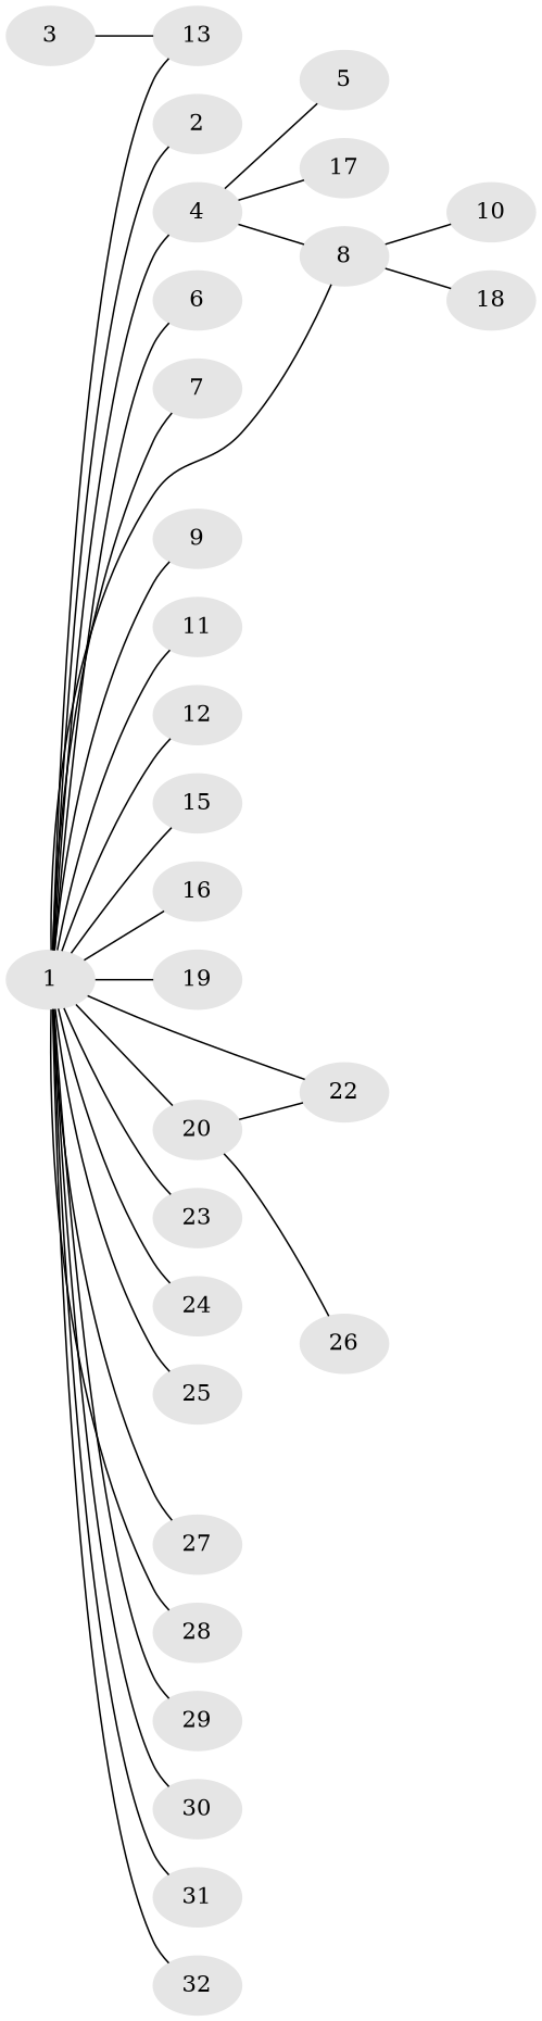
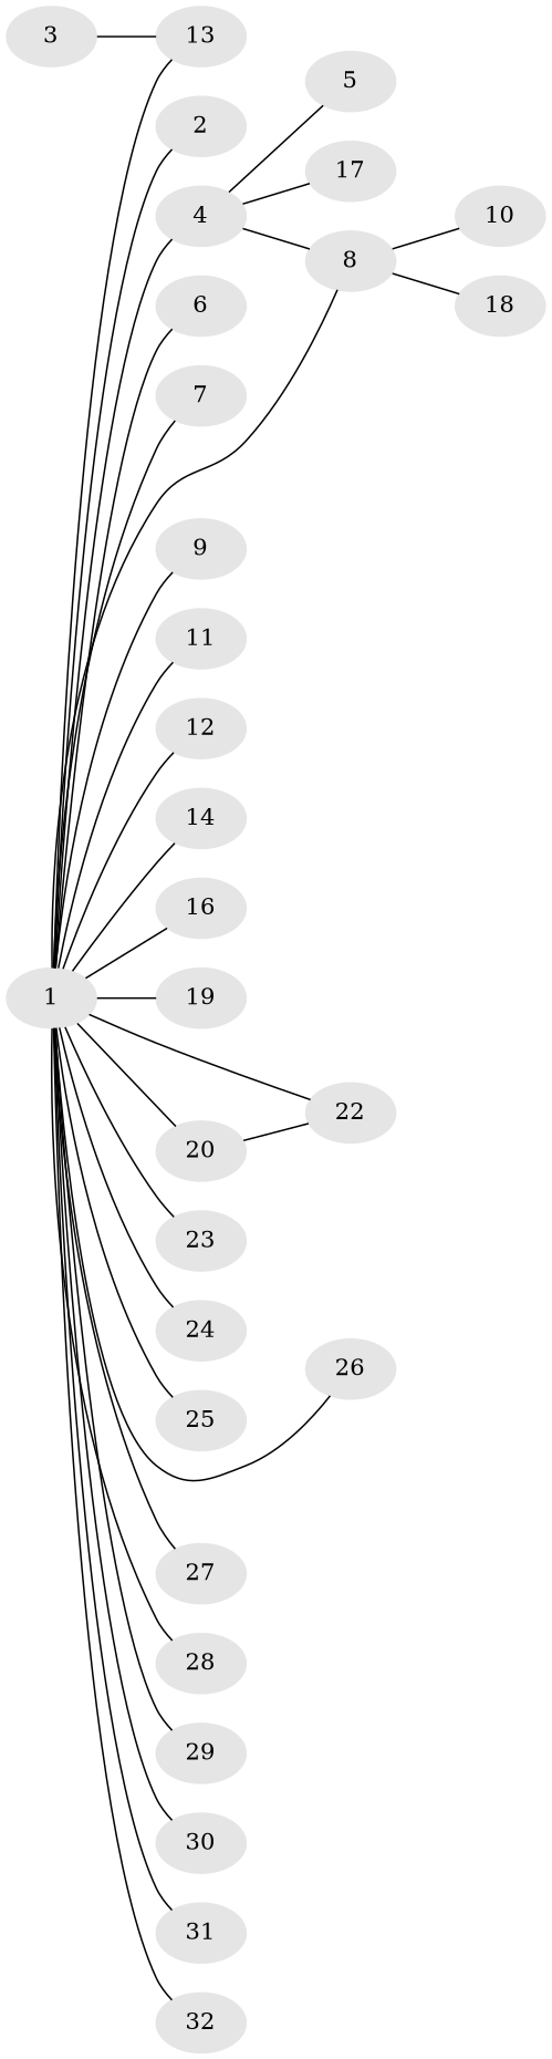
  graph {
    rankdir=LR
    node [color=gray90 style=filled]
    edge [weight=1.0]
    1
    2
    4
    6
    7
    8
    9
    11
    12
    13
-   15
+   15 [label=14]
    16
    19
    20
    22
    23
    24
    25
    26
    27
    28
    29
    30
    31
    32
    3
    5
    17
    10
    18
    1 -- 2
    1 -- 4
    1 -- 6
    1 -- 7
    1 -- 8
    1 -- 9
    1 -- 11
    1 -- 12
    1 -- 13 [weight=2.0]
    1 -- 15
    1 -- 16
    1 -- 19 [weight=2.0]
    1 -- 20
    1 -- 22
    1 -- 23
    1 -- 24
    1 -- 25
-   20 -- 26
+   1 -- 26
    1 -- 27
    1 -- 28
    1 -- 29
    1 -- 30
    1 -- 31
    1 -- 32
    4 -- 8 [weight=3.0]
    4 -- 5
    4 -- 17
    8 -- 10
    8 -- 18
    20 -- 22
    3 -- 13
  }
